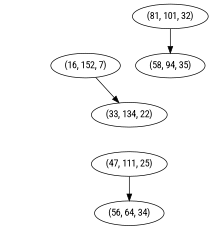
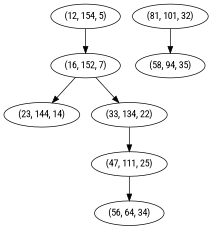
  digraph {
    fontname="Roboto Condensed"
    node [fontname="Roboto Condensed"]
    edge [fontname="Roboto Condensed"]
+   "(12, 154, 5)"
    "(16, 152, 7)"
+   "(23, 144, 14)"
    "(33, 134, 22)"
    "(47, 111, 25)"
    n6 [label="(56, 64, 34)"]
    n7 [label="(58, 94, 35)"]
    "(81, 101, 32)"
+   "(12, 154, 5)" -> "(16, 152, 7)"
+   "(16, 152, 7)" -> "(23, 144, 14)"
    "(16, 152, 7)" -> "(33, 134, 22)"
+   "(33, 134, 22)" -> "(47, 111, 25)"
    "(47, 111, 25)" -> n6
    "(81, 101, 32)" -> n7
  }
